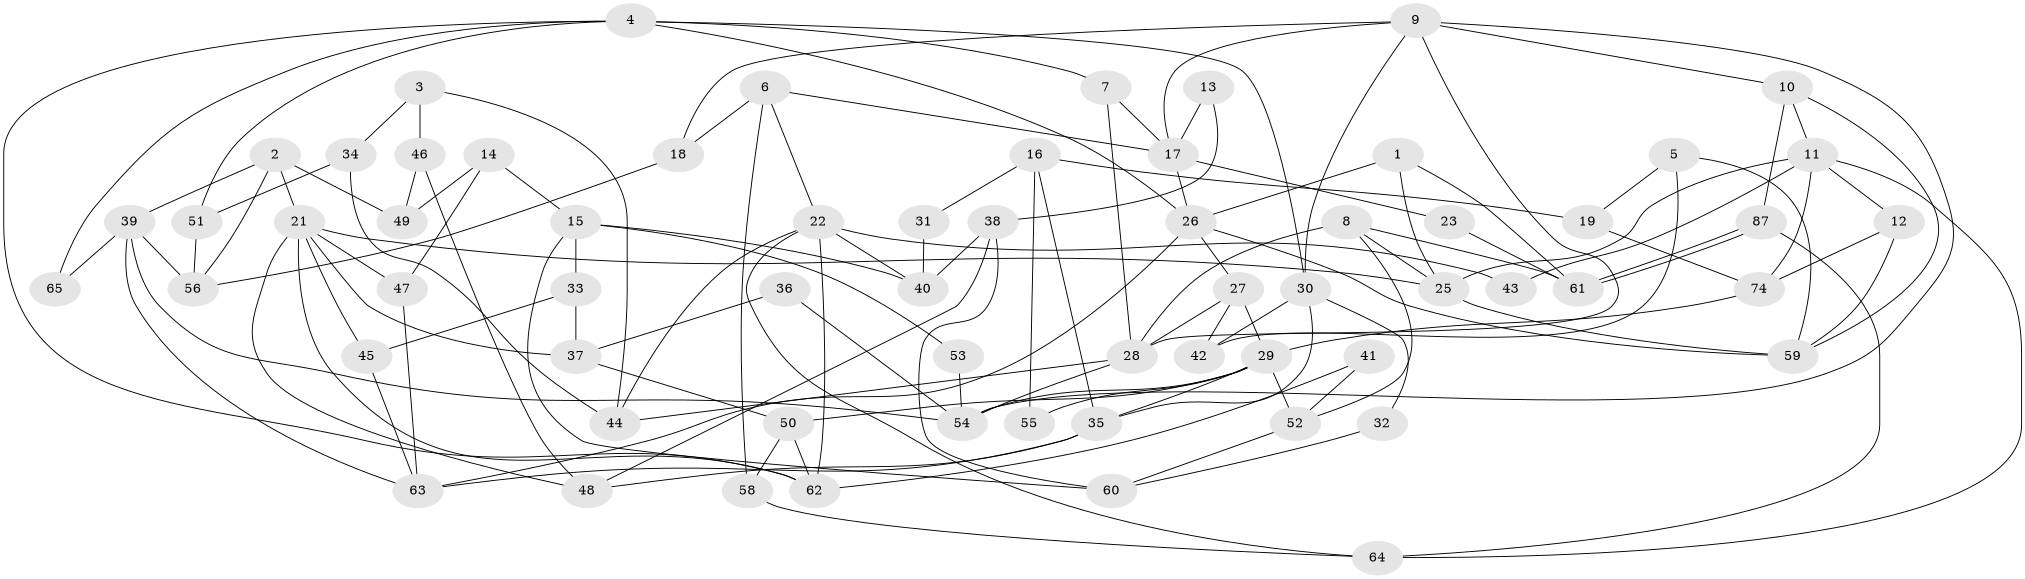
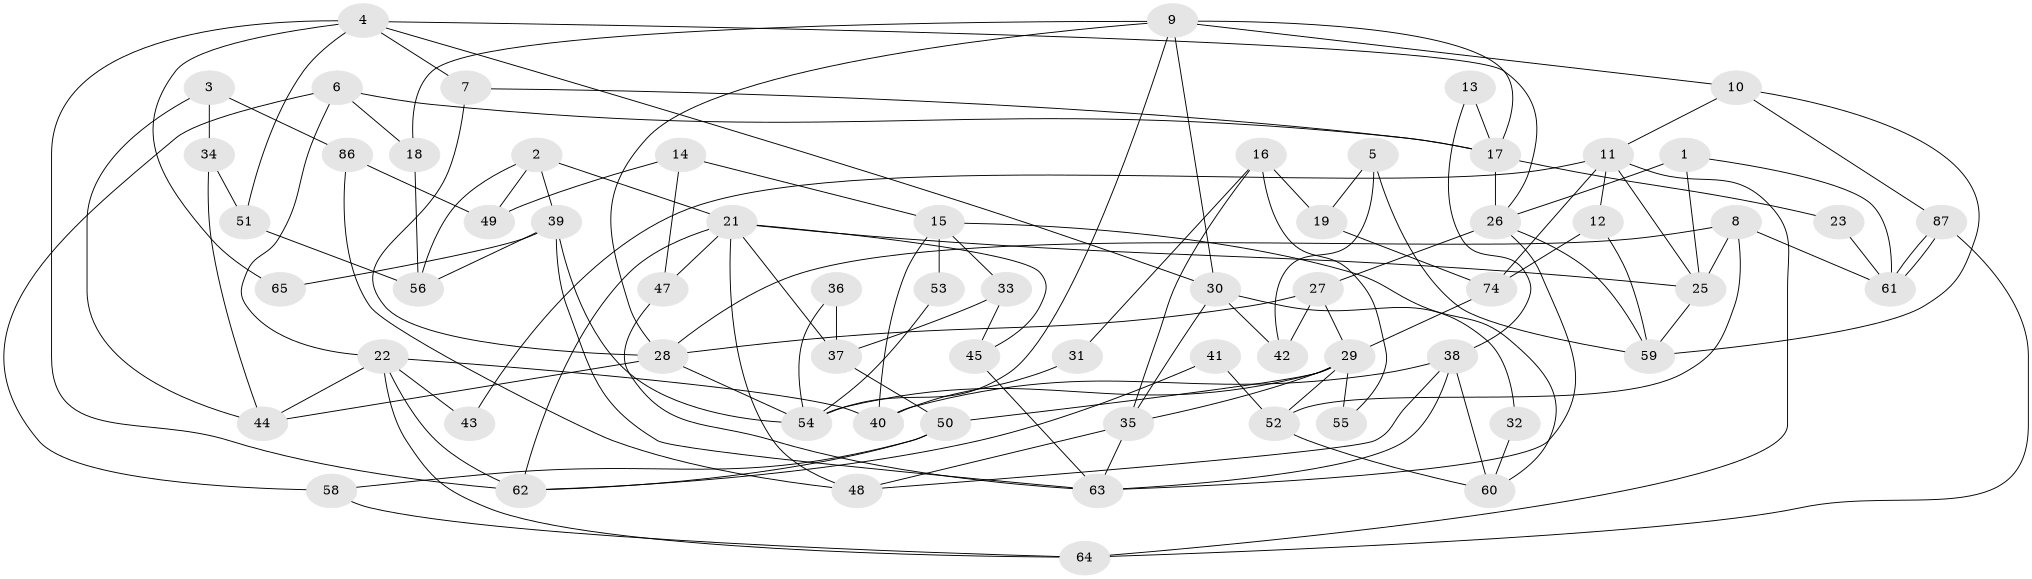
  graph {
    node [color=gray90 style=filled]
    1
    25
    26
    61
    59
    27
    63
    2
    21
    39
    49
    56
    62
    47
    37
    45
    48
    65
    54
    3
    34
    44
-   46
+   46 [label=86]
    51
    4
    7
    30
    17
    28
    42
    35
    32
    5
    19
    n35 [label=74]
    6
    18
    22
    58
    23
    43
    64
    40
    8
    52
    60
    9
    10
    11
    n50 [label=87]
    13
    38
    12
    29
    14
    15
    33
    53
    16
    31
    55
    50
    36
    41
    1 -- 25
    1 -- 26
    1 -- 61
    25 -- 59
    26 -- 59
    26 -- 27
    26 -- 63
    27 -- 28
    27 -- 42
    27 -- 29
    2 -- 21
    2 -- 39
    2 -- 49
    2 -- 56
    21 -- 25
    21 -- 62
    21 -- 47
    21 -- 37
    21 -- 45
    21 -- 48
    39 -- 63
    39 -- 56
    39 -- 65
    39 -- 54
    47 -- 63
    37 -- 50
    45 -- 63
    3 -- 34
    3 -- 44
    3 -- 46
    34 -- 44
    34 -- 51
    46 -- 49
    46 -- 48
    51 -- 56
    4 -- 26
    4 -- 62
    4 -- 65
    4 -- 51
    4 -- 7
    4 -- 30
    7 -- 17
    7 -- 28
    30 -- 42
    30 -- 35
    30 -- 32
    17 -- 26
    17 -- 23
    28 -- 54
    28 -- 44
    35 -- 63
    35 -- 48
    32 -- 60
    5 -- 59
    5 -- 42
    5 -- 19
    19 -- n35
    n35 -- 29
    6 -- 17
    6 -- 18
    6 -- 22
    6 -- 58
    18 -- 56
    22 -- 62
    22 -- 44
    22 -- 43
    22 -- 64
    22 -- 40
    58 -- 64
    23 -- 61
    8 -- 25
    8 -- 61
    8 -- 28
    8 -- 52
    52 -- 60
    9 -- 54
    9 -- 30
    9 -- 17
    9 -- 28
    9 -- 18
    9 -- 10
    10 -- 59
    10 -- 11
    10 -- n50
    11 -- 25
    11 -- n35
    11 -- 43
    11 -- 64
    11 -- 12
    n50 -- 61
    n50 -- 61
    n50 -- 64
    13 -- 17
    13 -- 38
+   38 -- 63
    38 -- 48
    38 -- 40
    38 -- 60
    12 -- 59
    12 -- n35
    29 -- 54
    29 -- 35
    29 -- 52
    29 -- 55
    29 -- 50
    14 -- 49
    14 -- 47
    14 -- 15
    15 -- 40
    15 -- 60
    15 -- 33
    15 -- 53
    33 -- 37
    33 -- 45
    53 -- 54
    16 -- 35
    16 -- 19
    16 -- 31
    16 -- 55
    31 -- 40
    50 -- 62
    50 -- 58
    36 -- 37
    36 -- 54
    41 -- 62
    41 -- 52
  }
